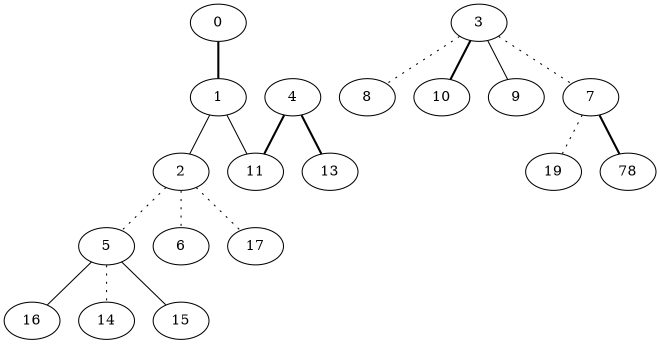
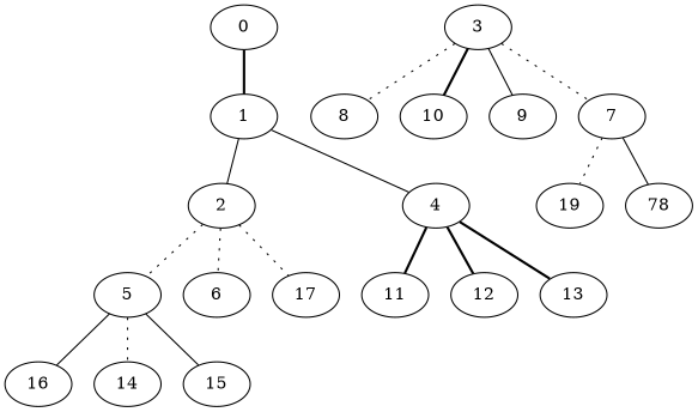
  graph {
    edge [style=dotted]
    0
    1
    2
    4
    5
    6
    17
    3
    8
    10
    9
    7
    11
+   12
    13
    16
    14
    15
    19
    n20 [label=78]
    0 -- 1 [style=bold]
    1 -- 2 [style=solid]
-   1 -- 11 [style=solid]
+   1 -- 4 [style=solid]
    2 -- 5
    2 -- 6
    2 -- 17
    4 -- 11 [style=bold]
+   4 -- 12 [style=bold]
    4 -- 13 [style=bold]
    5 -- 16 [style=solid]
    5 -- 14
    5 -- 15 [style=solid]
    3 -- 8
    3 -- 10 [style=bold]
    3 -- 9 [style=solid]
    3 -- 7
    7 -- 19
-   7 -- n20 [style=bold]
+   7 -- n20 [style=solid]
  }
